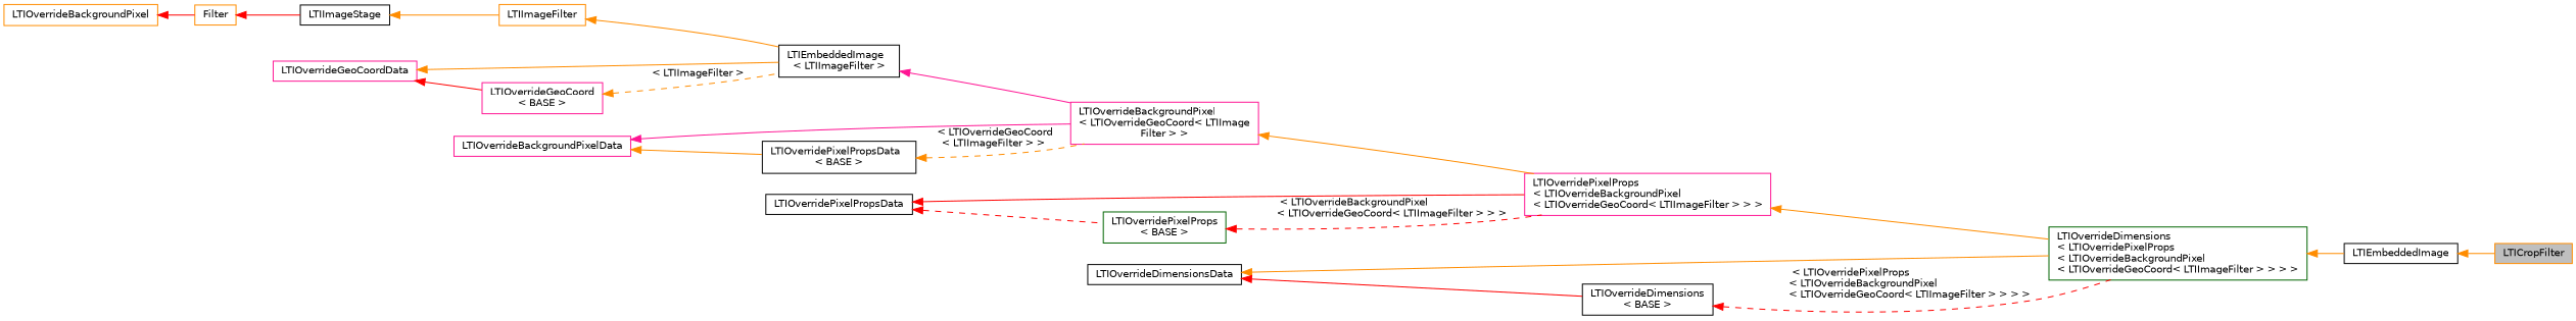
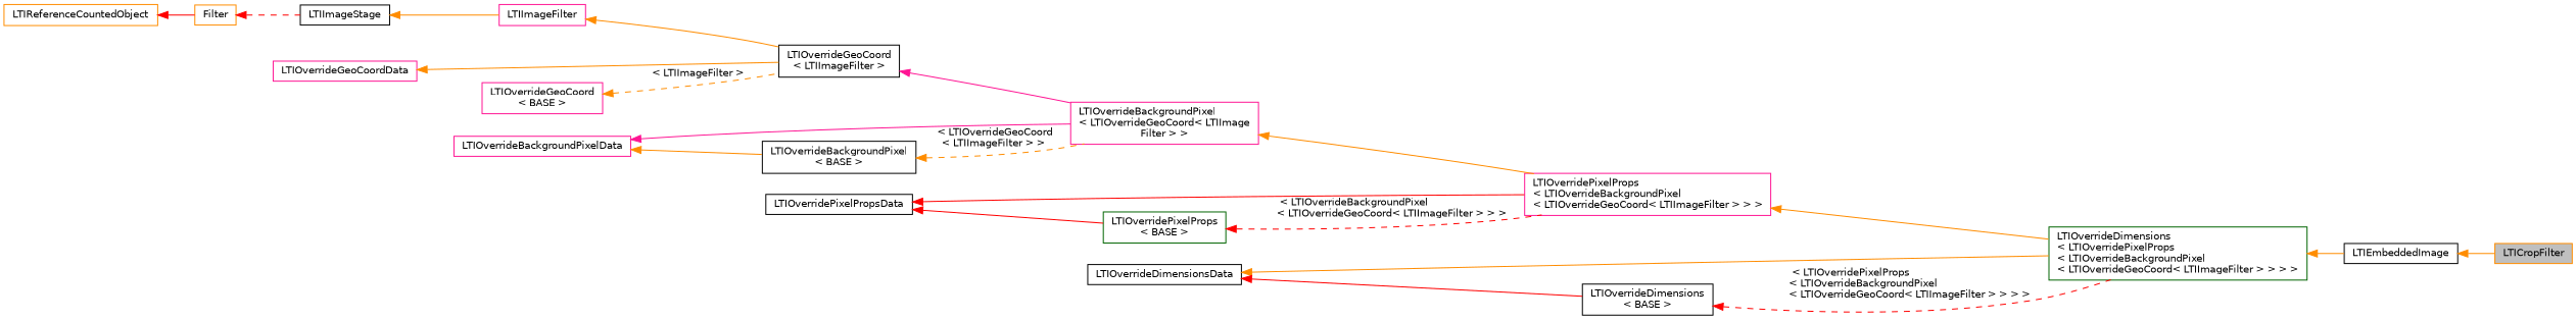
  digraph {
    rankdir=LR
    node [color=black fontname=Helvetica fontsize=10 shape=record]
    edge [color=darkorange dir=back fontname=Helvetica fontsize=10 labelfontname=Helvetica labelfontsize=10 style=solid]
    n1 [color=darkorange fillcolor=grey75 fontcolor=black height=0.2 label=LTICropFilter style=filled width=0.4]
    n2 [height=0.2 label=LTIEmbeddedImage width=0.4]
    n3 [color=darkgreen height=0.2 label="LTIOverrideDimensions\l\< LTIOverridePixelProps\l\< LTIOverrideBackgroundPixel\l\< LTIOverrideGeoCoord\< LTIImageFilter \> \> \> \>" width=0.4]
    n4 [color=deeppink height=0.2 label="LTIOverridePixelProps\l\< LTIOverrideBackgroundPixel\l\< LTIOverrideGeoCoord\< LTIImageFilter \> \> \>" width=0.4]
    n5 [color=deeppink height=0.2 label="LTIOverrideBackgroundPixel\l\< LTIOverrideGeoCoord\< LTIImage\lFilter \> \>" width=0.4]
-   n6 [height=0.2 label="LTIEmbeddedImage\l\< LTIImageFilter \>" width=0.4]
-   n7 [color=darkorange height=0.2 label=LTIImageFilter width=0.4]
+   n6 [height=0.2 label="LTIOverrideGeoCoord\l\< LTIImageFilter \>" width=0.4]
+   n7 [color=deeppink height=0.2 label=LTIImageFilter width=0.4]
    n8 [height=0.2 label=LTIImageStage width=0.4]
    n9 [color=darkorange height=0.2 label=Filter width=0.4]
-   n10 [color=darkorange height=0.2 label=LTIOverrideBackgroundPixel width=0.4]
+   n10 [color=darkorange height=0.2 label=LTIReferenceCountedObject width=0.4]
    n11 [color=deeppink height=0.2 label=LTIOverrideGeoCoordData width=0.4]
    n12 [color=deeppink height=0.2 label="LTIOverrideGeoCoord\l\< BASE \>" width=0.4]
    n13 [color=deeppink height=0.2 label=LTIOverrideBackgroundPixelData width=0.4]
-   n14 [height=0.2 label="LTIOverridePixelPropsData\l\< BASE \>" width=0.4]
+   n14 [height=0.2 label="LTIOverrideBackgroundPixel\l\< BASE \>" width=0.4]
    n15 [height=0.2 label=LTIOverridePixelPropsData width=0.4]
    n16 [color=darkgreen height=0.2 label="LTIOverridePixelProps\l\< BASE \>" width=0.4]
    n17 [height=0.2 label=LTIOverrideDimensionsData width=0.4]
    n18 [height=0.2 label="LTIOverrideDimensions\l\< BASE \>" width=0.4]
    n2 -> n1
    n3 -> n2
    n4 -> n3
    n5 -> n4
    n6 -> n5 [color=deeppink]
    n7 -> n6
    n8 -> n7
-   n9 -> n8 [color=red]
+   n9 -> n8 [color=red style=dashed]
    n10 -> n9 [color=red]
    n11 -> n6
-   n11 -> n12 [color=red]
    n12 -> n6 [label=" \< LTIImageFilter \>" style=dashed]
    n13 -> n5 [color=deeppink]
    n13 -> n14
    n14 -> n5 [label=" \< LTIOverrideGeoCoord\l\< LTIImageFilter \> \>" style=dashed]
    n15 -> n4 [color=red]
-   n15 -> n16 [color=red style=dashed]
+   n15 -> n16 [color=red]
    n16 -> n4 [color=red label=" \< LTIOverrideBackgroundPixel\l\< LTIOverrideGeoCoord\< LTIImageFilter \> \> \>" style=dashed]
    n17 -> n3
    n17 -> n18 [color=red]
    n18 -> n3 [color=red label=" \< LTIOverridePixelProps\l\< LTIOverrideBackgroundPixel\l\< LTIOverrideGeoCoord\< LTIImageFilter \> \> \> \>" style=dashed]
  }
